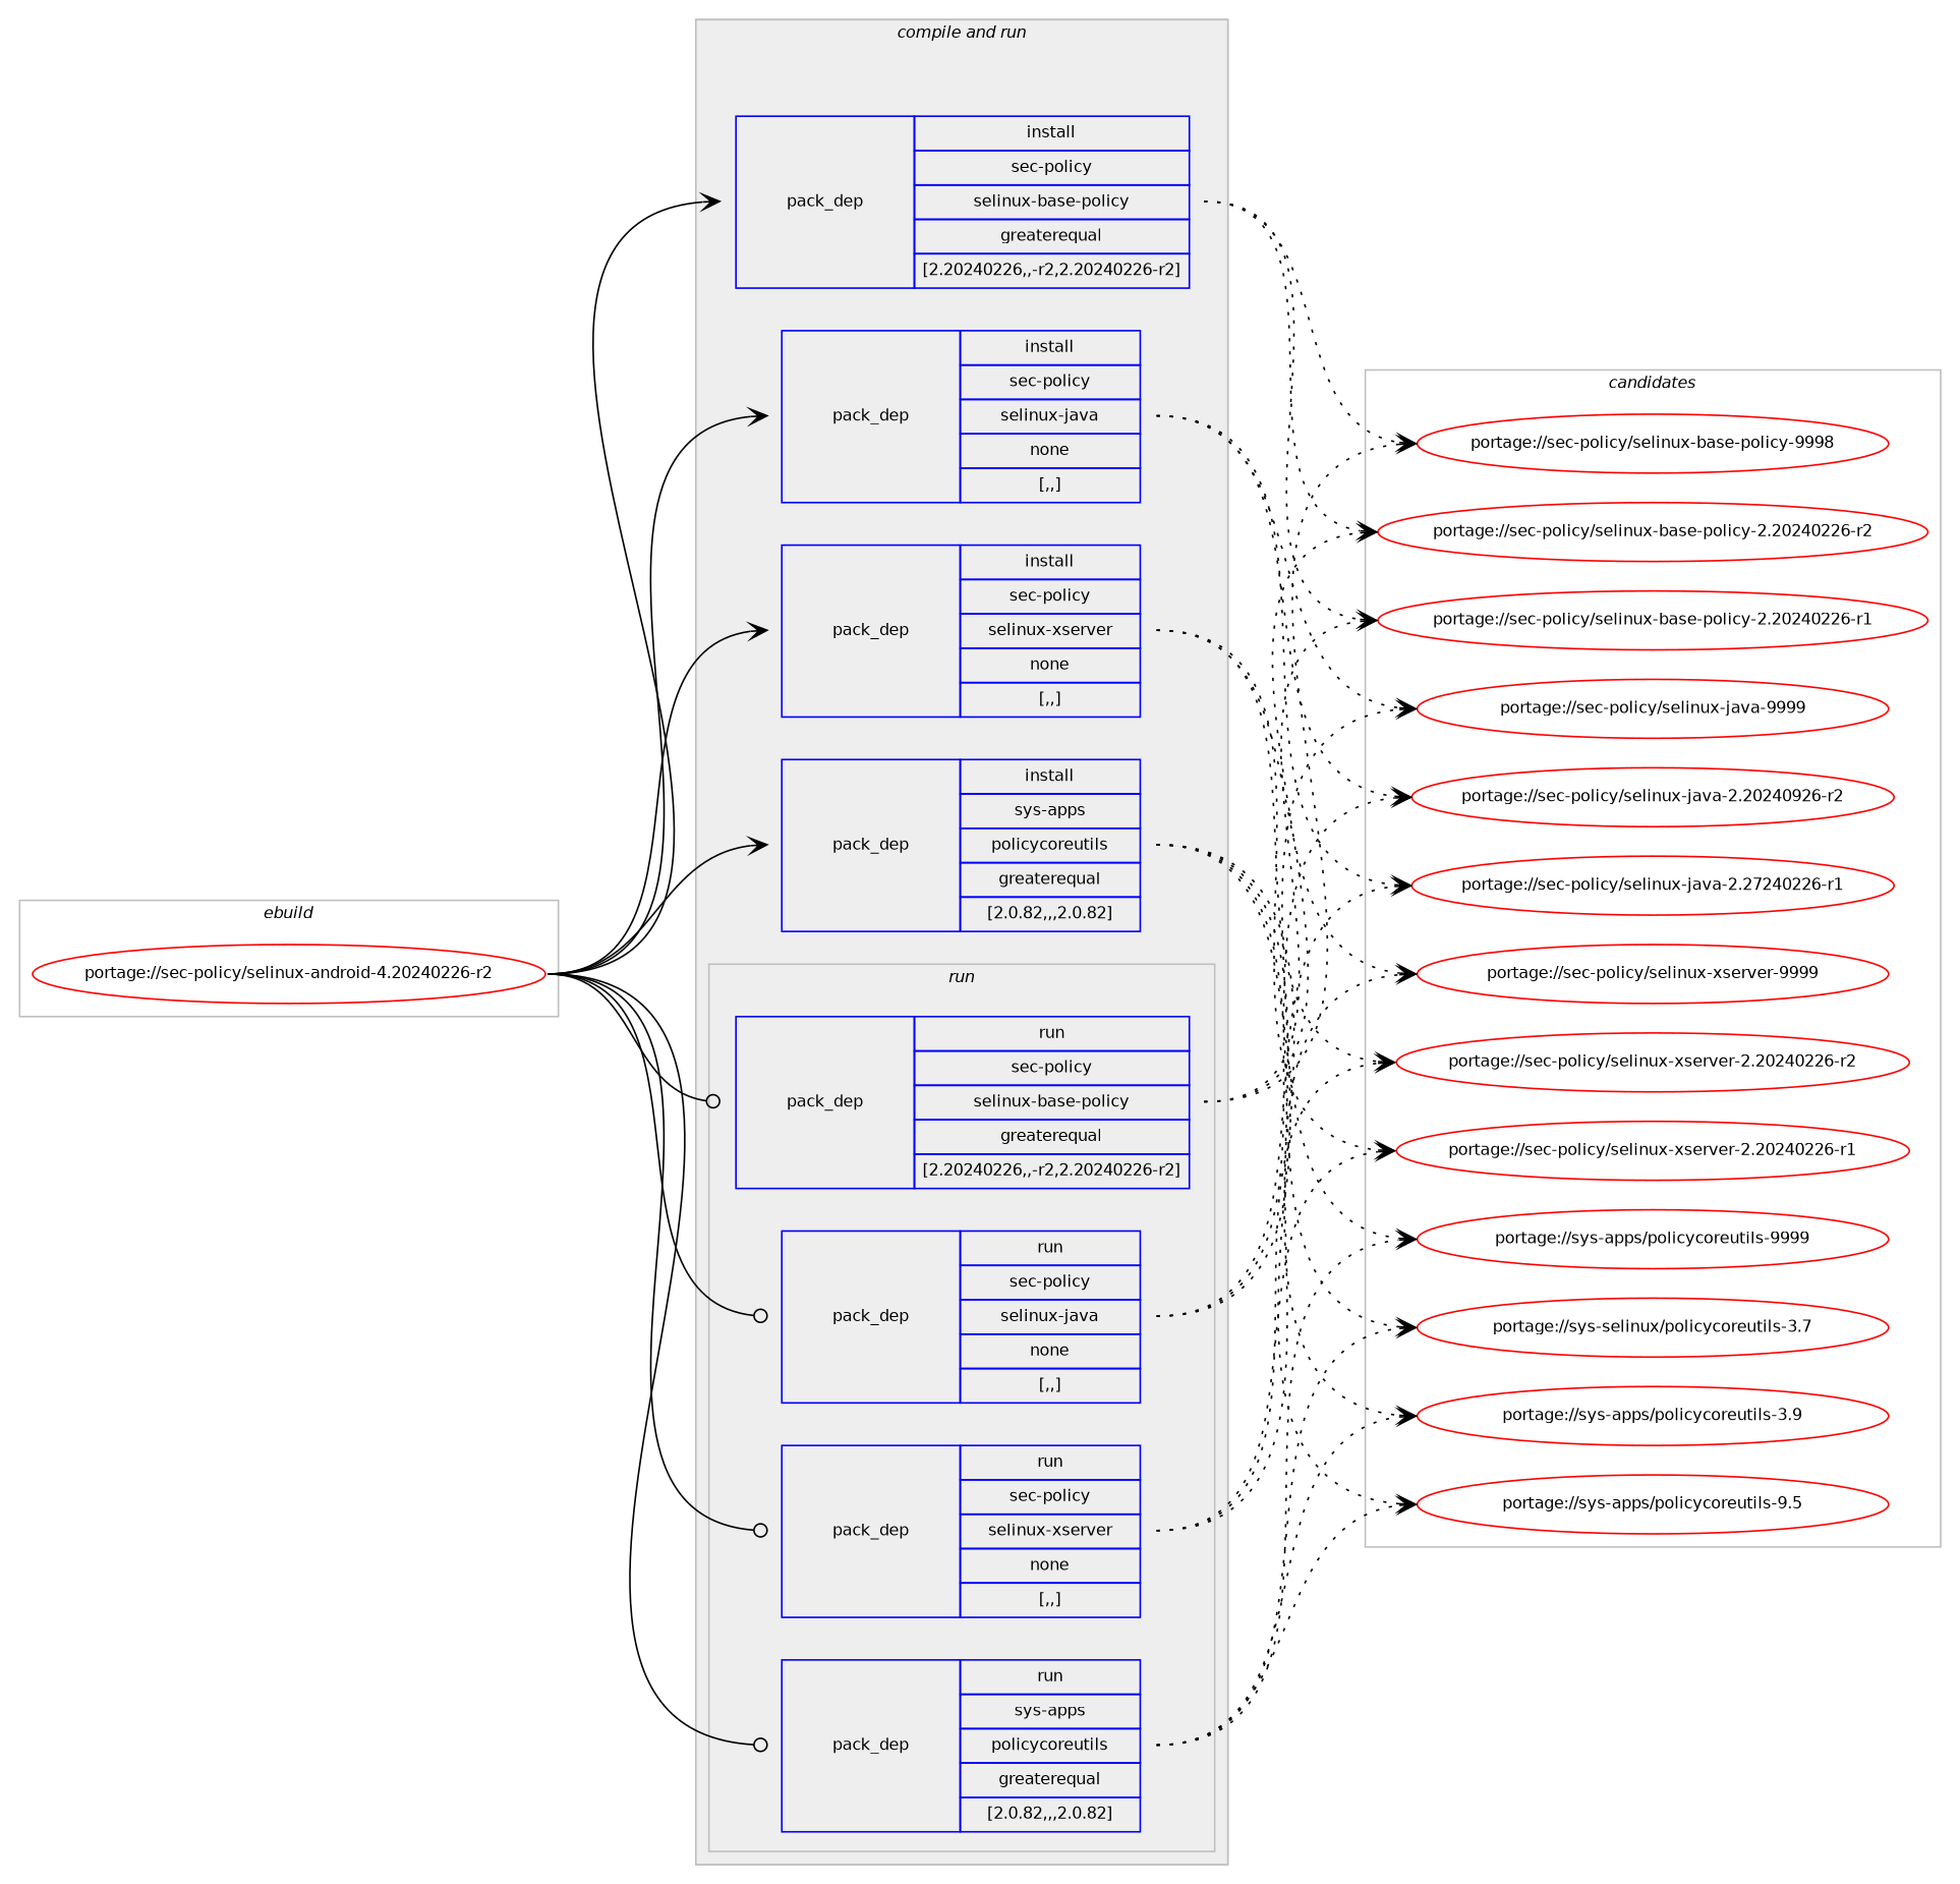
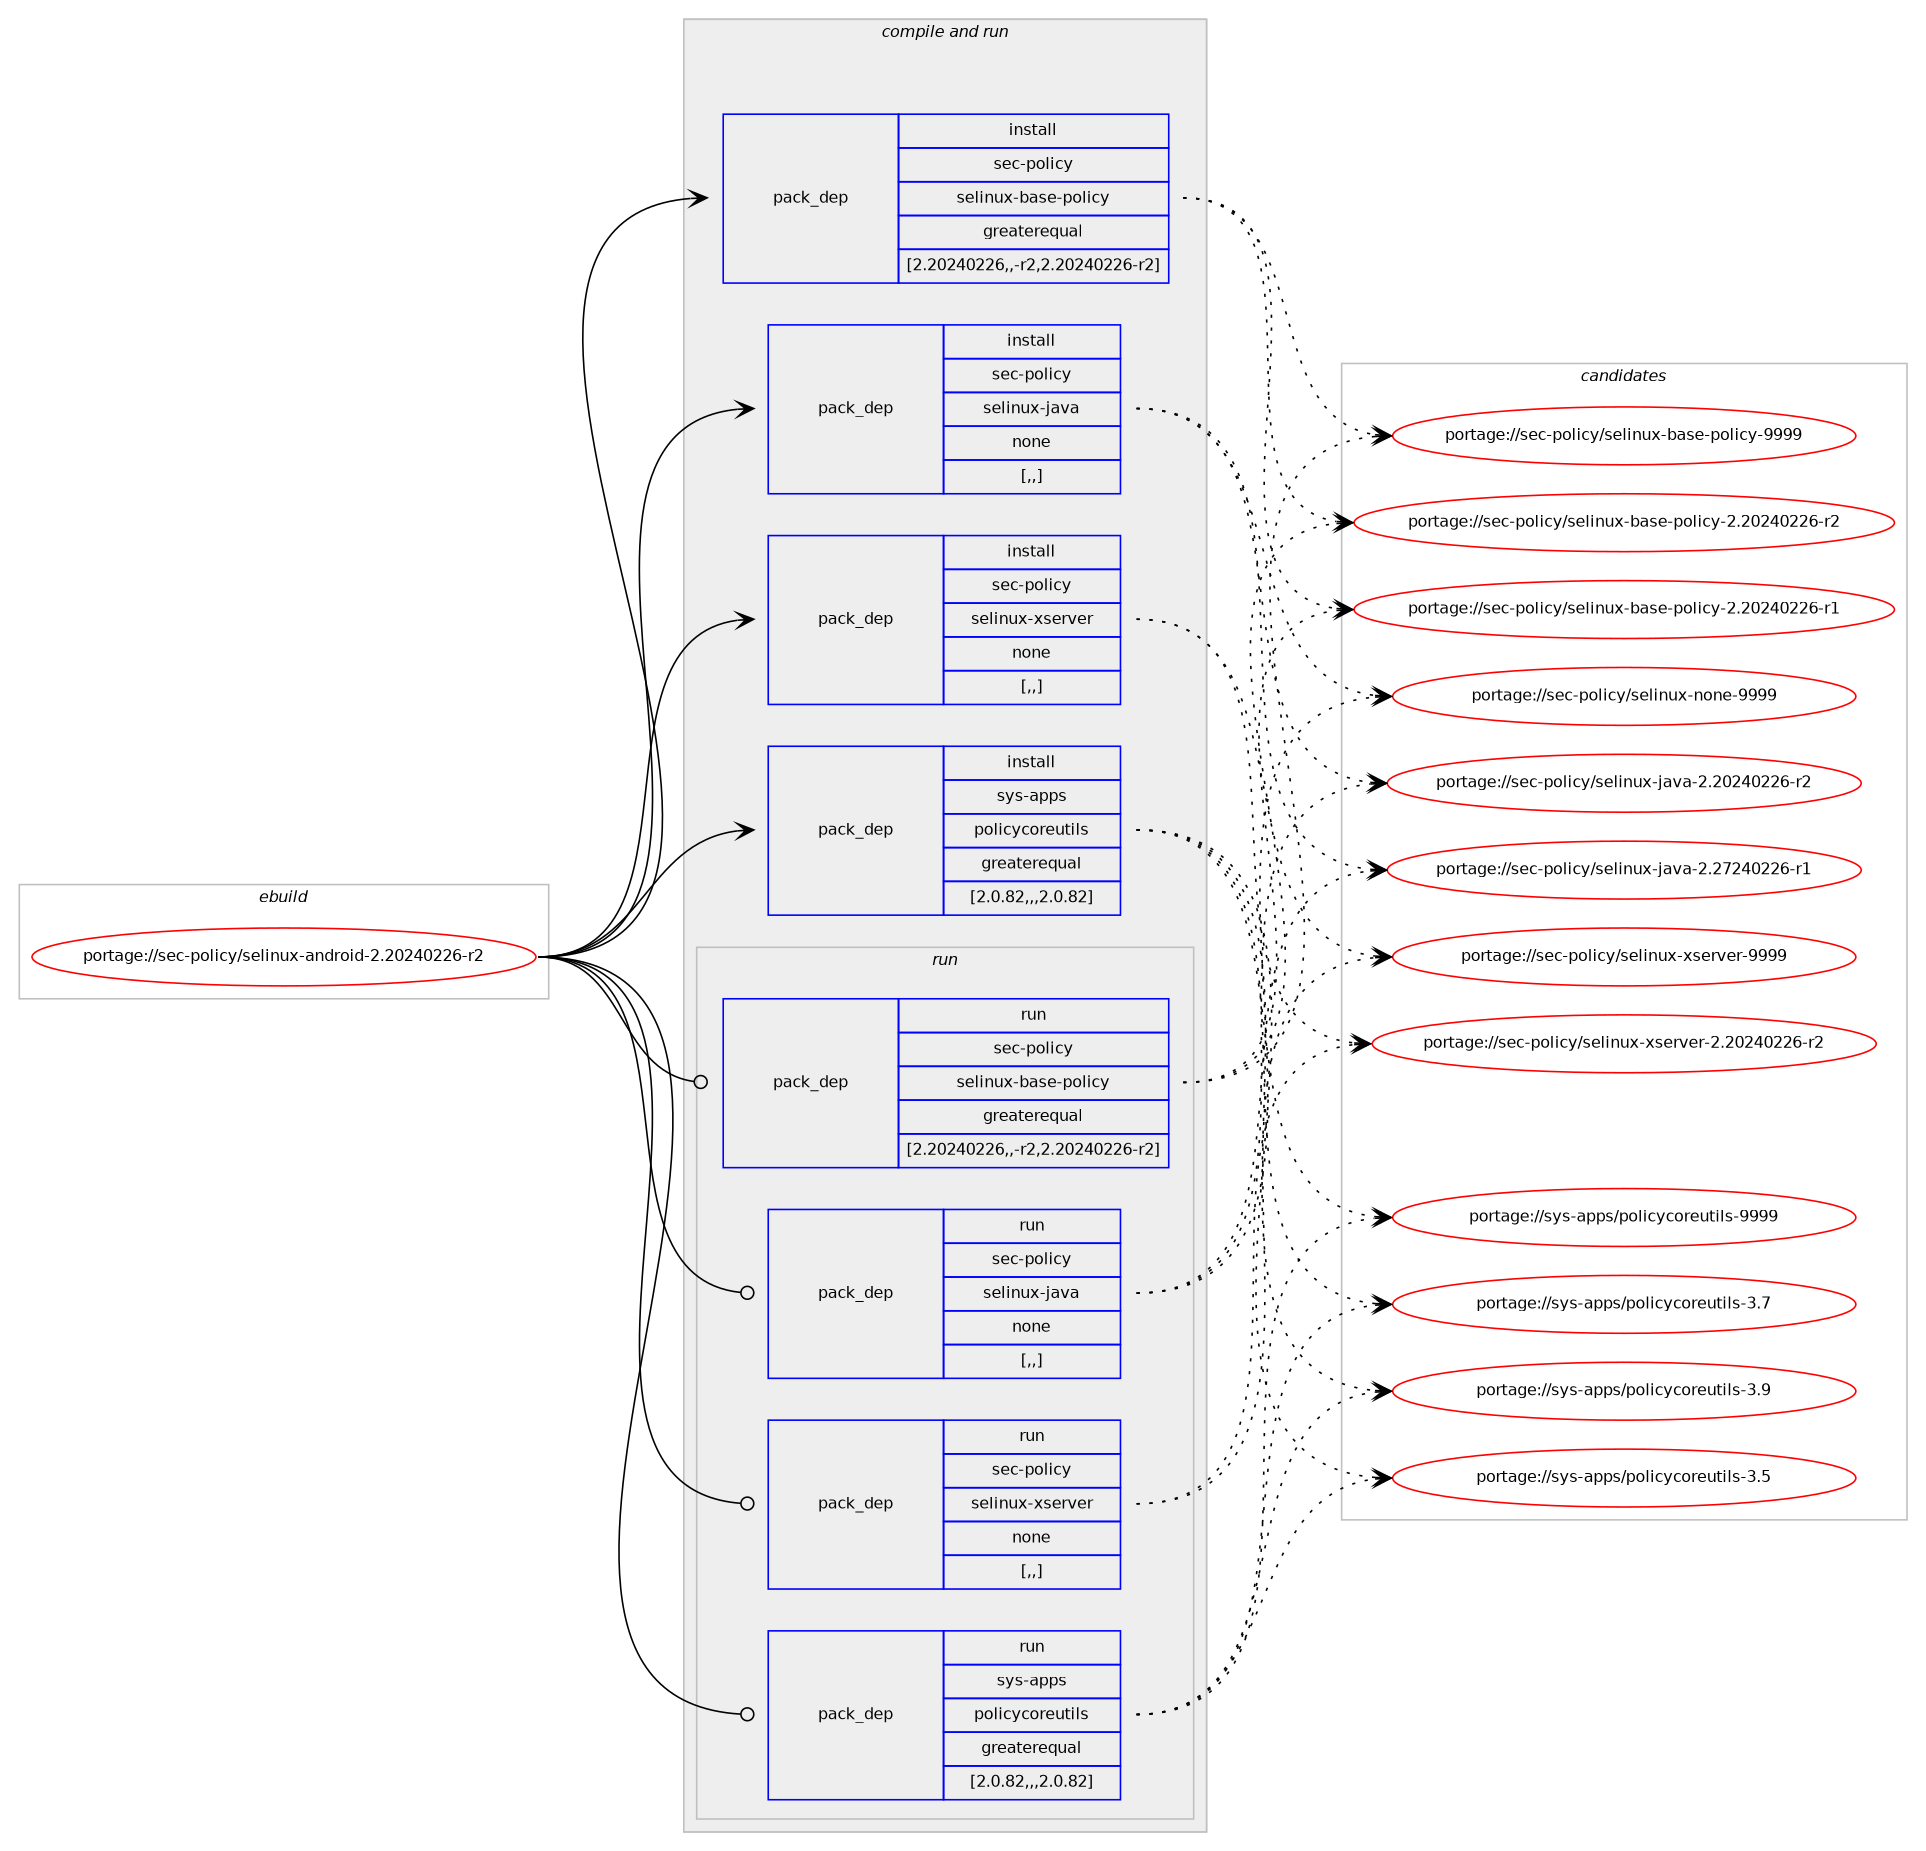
  digraph {
    compound=true
    concentrate=true
    fontname=Helvetica
    fontsize=10
    newrank=true
    rankdir=LR
    ranksep=1.5
    node [color=red fontname=Helvetica fontsize=10]
    edge [arrowhead=vee headport=w style=dotted tailport=e weight=100]
-   n1 [label="portage://sec-policy/selinux-android-4.20240226-r2" width=4]
+   n1 [label="portage://sec-policy/selinux-android-2.20240226-r2" width=4]
    n2 [color=blue label=<<TABLE BORDER="0" CELLBORDER="1" CELLSPACING="0" CELLPADDING="4" WIDTH="220"><TR><TD ROWSPAN="6" CELLPADDING="30">pack_dep</TD></TR><TR><TD WIDTH="110">install</TD></TR><TR><TD>sec-policy</TD></TR><TR><TD>selinux-base-policy</TD></TR><TR><TD>greaterequal</TD></TR><TR><TD>[2.20240226,,-r2,2.20240226-r2]</TD></TR></TABLE>> shape=none]
    n3 [color=blue label=<<TABLE BORDER="0" CELLBORDER="1" CELLSPACING="0" CELLPADDING="4" WIDTH="220"><TR><TD ROWSPAN="6" CELLPADDING="30">pack_dep</TD></TR><TR><TD WIDTH="110">install</TD></TR><TR><TD>sec-policy</TD></TR><TR><TD>selinux-java</TD></TR><TR><TD>none</TD></TR><TR><TD>[,,]</TD></TR></TABLE>> shape=none]
    n4 [color=blue label=<<TABLE BORDER="0" CELLBORDER="1" CELLSPACING="0" CELLPADDING="4" WIDTH="220"><TR><TD ROWSPAN="6" CELLPADDING="30">pack_dep</TD></TR><TR><TD WIDTH="110">install</TD></TR><TR><TD>sec-policy</TD></TR><TR><TD>selinux-xserver</TD></TR><TR><TD>none</TD></TR><TR><TD>[,,]</TD></TR></TABLE>> shape=none]
    n5 [color=blue label=<<TABLE BORDER="0" CELLBORDER="1" CELLSPACING="0" CELLPADDING="4" WIDTH="220"><TR><TD ROWSPAN="6" CELLPADDING="30">pack_dep</TD></TR><TR><TD WIDTH="110">install</TD></TR><TR><TD>sys-apps</TD></TR><TR><TD>policycoreutils</TD></TR><TR><TD>greaterequal</TD></TR><TR><TD>[2.0.82,,,2.0.82]</TD></TR></TABLE>> shape=none]
    n6 [color=blue label=<<TABLE BORDER="0" CELLBORDER="1" CELLSPACING="0" CELLPADDING="4" WIDTH="220"><TR><TD ROWSPAN="6" CELLPADDING="30">pack_dep</TD></TR><TR><TD WIDTH="110">run</TD></TR><TR><TD>sec-policy</TD></TR><TR><TD>selinux-base-policy</TD></TR><TR><TD>greaterequal</TD></TR><TR><TD>[2.20240226,,-r2,2.20240226-r2]</TD></TR></TABLE>> shape=none]
    n7 [color=blue label=<<TABLE BORDER="0" CELLBORDER="1" CELLSPACING="0" CELLPADDING="4" WIDTH="220"><TR><TD ROWSPAN="6" CELLPADDING="30">pack_dep</TD></TR><TR><TD WIDTH="110">run</TD></TR><TR><TD>sec-policy</TD></TR><TR><TD>selinux-java</TD></TR><TR><TD>none</TD></TR><TR><TD>[,,]</TD></TR></TABLE>> shape=none]
    n8 [color=blue label=<<TABLE BORDER="0" CELLBORDER="1" CELLSPACING="0" CELLPADDING="4" WIDTH="220"><TR><TD ROWSPAN="6" CELLPADDING="30">pack_dep</TD></TR><TR><TD WIDTH="110">run</TD></TR><TR><TD>sec-policy</TD></TR><TR><TD>selinux-xserver</TD></TR><TR><TD>none</TD></TR><TR><TD>[,,]</TD></TR></TABLE>> shape=none]
    n9 [color=blue label=<<TABLE BORDER="0" CELLBORDER="1" CELLSPACING="0" CELLPADDING="4" WIDTH="220"><TR><TD ROWSPAN="6" CELLPADDING="30">pack_dep</TD></TR><TR><TD WIDTH="110">run</TD></TR><TR><TD>sys-apps</TD></TR><TR><TD>policycoreutils</TD></TR><TR><TD>greaterequal</TD></TR><TR><TD>[2.0.82,,,2.0.82]</TD></TR></TABLE>> shape=none]
-   n10 [label="portage://sec-policy/selinux-base-policy-9998" width=4]
+   n10 [label="portage://sec-policy/selinux-base-policy-9999" width=4]
    n11 [label="portage://sec-policy/selinux-base-policy-2.20240226-r2" width=4]
    n12 [label="portage://sec-policy/selinux-base-policy-2.20240226-r1" width=4]
-   n13 [label="portage://sec-policy/selinux-java-9999" width=4]
-   n14 [label="portage://sec-policy/selinux-java-2.20240926-r2" width=4]
+   n13 [label="portage://sec-policy/selinux-none-9999" width=4]
+   n14 [label="portage://sec-policy/selinux-java-2.20240226-r2" width=4]
    n15 [label="portage://sec-policy/selinux-java-2.27240226-r1" width=4]
    n16 [label="portage://sec-policy/selinux-xserver-9999" width=4]
    n17 [label="portage://sec-policy/selinux-xserver-2.20240226-r2" width=4]
-   n18 [label="portage://sec-policy/selinux-xserver-2.20240226-r1" width=4]
    n19 [label="portage://sys-apps/policycoreutils-9999" width=4]
-   n20 [label="portage://sys-selinux/policycoreutils-3.7" width=4]
+   n20 [label="portage://sys-apps/policycoreutils-3.7" width=4]
    n21 [label="portage://sys-apps/policycoreutils-3.9" width=4]
-   n22 [label="portage://sys-apps/policycoreutils-9.5" width=4]
+   n22 [label="portage://sys-apps/policycoreutils-3.5" width=4]
    subgraph cluster_1 {
      color=gray
      label=<<i>ebuild</i>>
      n1
    }
    subgraph cluster_2 {
      color=gray
      label=<<i>dependencies</i>>
      subgraph cluster_3 {
        color=gray
        fillcolor="#eeeeee"
        label=<<i>compile</i>>
        style=filled
        subgraph sub_4 {
          color=gray
          fillcolor="#eeeeee"
          label=<<i>compile</i>>
          style=filled
          n2
        }
        subgraph sub_5 {
          color=gray
          fillcolor="#eeeeee"
          label=<<i>compile</i>>
          style=filled
          n3
        }
        subgraph sub_6 {
          color=gray
          fillcolor="#eeeeee"
          label=<<i>compile</i>>
          style=filled
          n4
        }
        subgraph sub_7 {
          color=gray
          fillcolor="#eeeeee"
          label=<<i>compile</i>>
          style=filled
          n5
        }
      }
      subgraph cluster_8 {
        color=gray
        fillcolor="#eeeeee"
        label=<<i>compile and run</i>>
        style=filled
      }
      subgraph cluster_9 {
        color=gray
        fillcolor="#eeeeee"
        label=<<i>run</i>>
        style=filled
        subgraph sub_10 {
          color=gray
          fillcolor="#eeeeee"
          label=<<i>run</i>>
          style=filled
          n6
        }
        subgraph sub_11 {
          color=gray
          fillcolor="#eeeeee"
          label=<<i>run</i>>
          style=filled
          n7
        }
        subgraph sub_12 {
          color=gray
          fillcolor="#eeeeee"
          label=<<i>run</i>>
          style=filled
          n8
        }
        subgraph sub_13 {
          color=gray
          fillcolor="#eeeeee"
          label=<<i>run</i>>
          style=filled
          n9
        }
      }
    }
    subgraph cluster_14 {
      color=gray
      label=<<i>candidates</i>>
      rank=same
      subgraph sub_15 {
        color=black
        label=<<i>candidates</i>>
        nodesep=1
        rank=same
        n10
        n11
        n12
      }
      subgraph sub_16 {
        color=black
        label=<<i>candidates</i>>
        nodesep=1
        rank=same
        n13
        n14
        n15
      }
      subgraph sub_17 {
        color=black
        label=<<i>candidates</i>>
        nodesep=1
        rank=same
        n16
        n17
-       n18
      }
      subgraph sub_18 {
        color=black
        label=<<i>candidates</i>>
        nodesep=1
        rank=same
        n19
        n20
        n21
        n22
      }
      subgraph sub_19 {
        color=black
        label=<<i>candidates</i>>
        nodesep=1
        rank=same
        n10
        n11
        n12
      }
      subgraph sub_20 {
        color=black
        label=<<i>candidates</i>>
        nodesep=1
        rank=same
        n13
        n14
        n15
      }
      subgraph sub_21 {
        color=black
        label=<<i>candidates</i>>
        nodesep=1
        rank=same
        n19
        n20
        n21
        n22
      }
      subgraph sub_22 {
        color=black
        label=<<i>candidates</i>>
        nodesep=1
        rank=same
        n16
        n17
-       n18
      }
    }
    n1 -> n2 [style=solid weight=20]
    n1 -> n3 [style=solid weight=20]
    n1 -> n4 [style=solid weight=20]
    n1 -> n5 [style=solid weight=20]
    n1 -> n6 [arrowhead=odot style=solid weight=20]
    n1 -> n7 [arrowhead=odot style=solid weight=20]
    n1 -> n8 [arrowhead=odot style=solid weight=20]
    n1 -> n9 [arrowhead=odot style=solid weight=20]
    n2 -> n10
    n2 -> n11
    n2 -> n12
    n3 -> n13
    n3 -> n14
    n3 -> n15
    n4 -> n16
    n4 -> n17
-   n4 -> n18
    n5 -> n19
    n5 -> n20
    n5 -> n21
    n5 -> n22
    n6 -> n10
    n6 -> n11
    n6 -> n12
    n7 -> n13
    n7 -> n14
    n7 -> n15
    n8 -> n16
    n8 -> n17
-   n8 -> n18
    n9 -> n19
    n9 -> n20
    n9 -> n21
    n9 -> n22
  }
